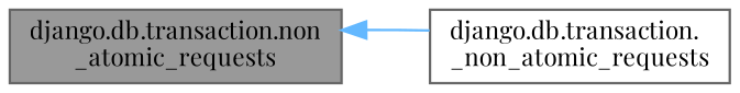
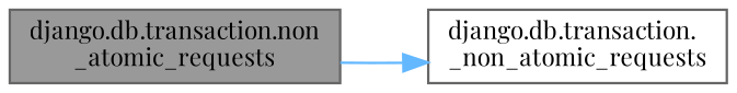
  digraph {
    rankdir=LR
    fontname="Playfair Display"
    node [fontname="Playfair Display" fontsize=10 shape=box style=filled]
    n1 [color=gray40 fillcolor=grey60 fontcolor=black height=0.2 label="django.db.transaction.non\l_atomic_requests" width=0.4]
    n2 [color=grey40 fillcolor=white height=0.2 label="django.db.transaction.\l_non_atomic_requests" width=0.4]
-   n2 -> n1 [color=steelblue1 fontname="Playfair Display" fontsize=10 labelfontname=Helvetica labelfontsize=10 style=solid]
+   n1 -> n2 [color=steelblue1 fontname="Playfair Display" fontsize=10 labelfontname=Helvetica labelfontsize=10 style=solid]
  }
